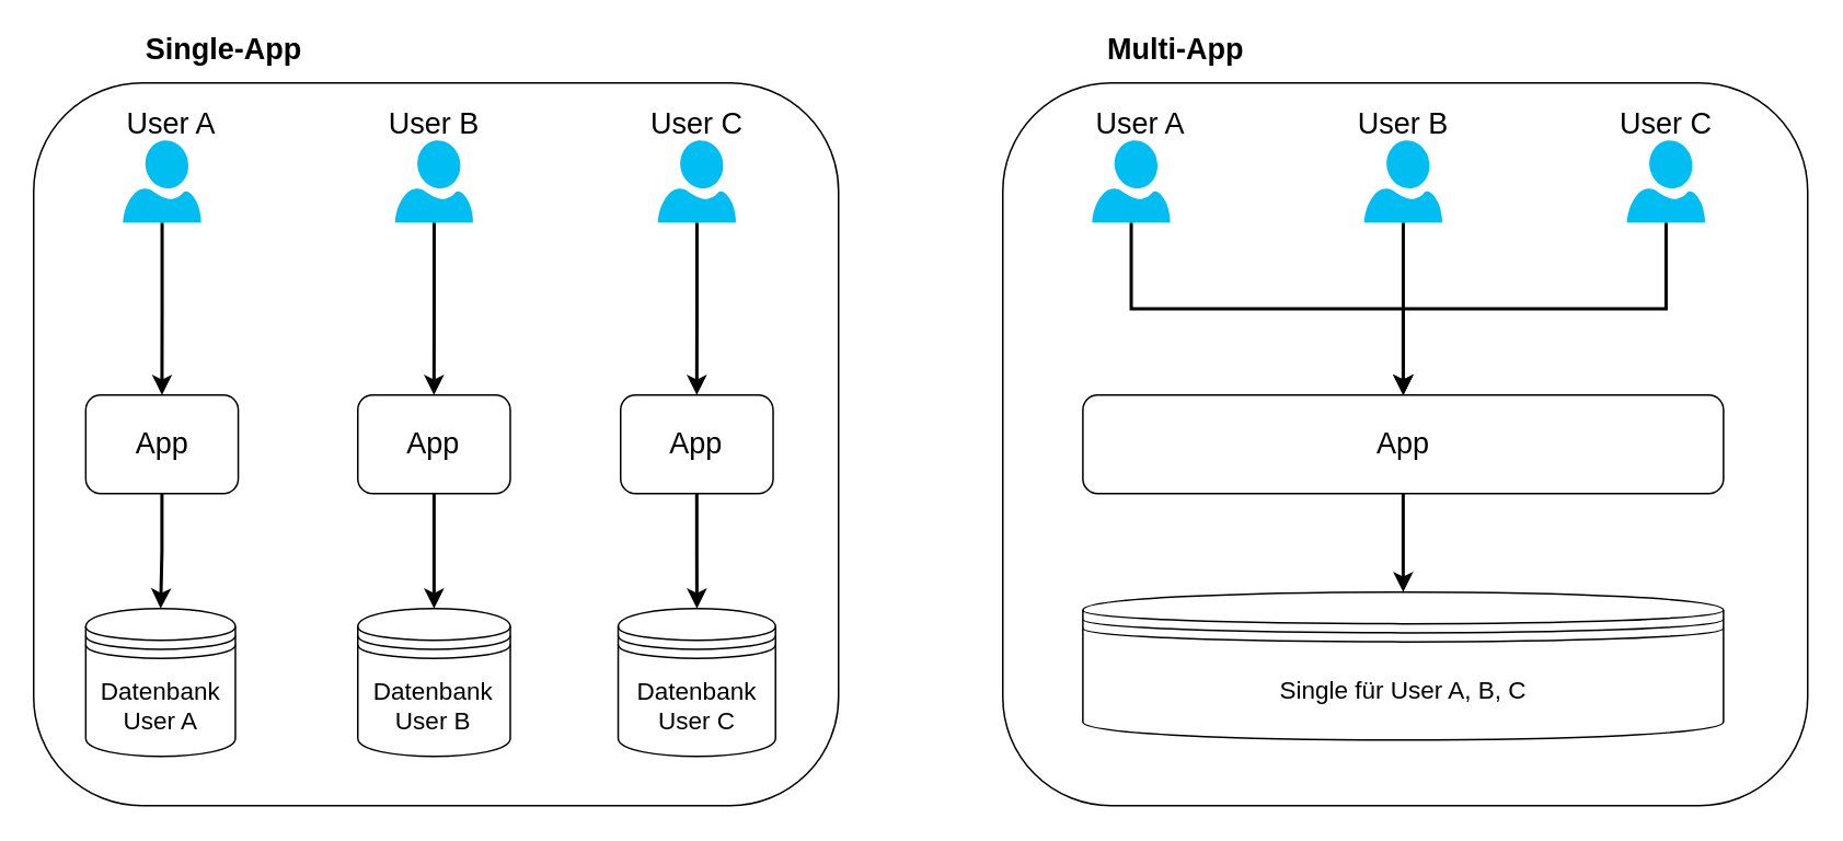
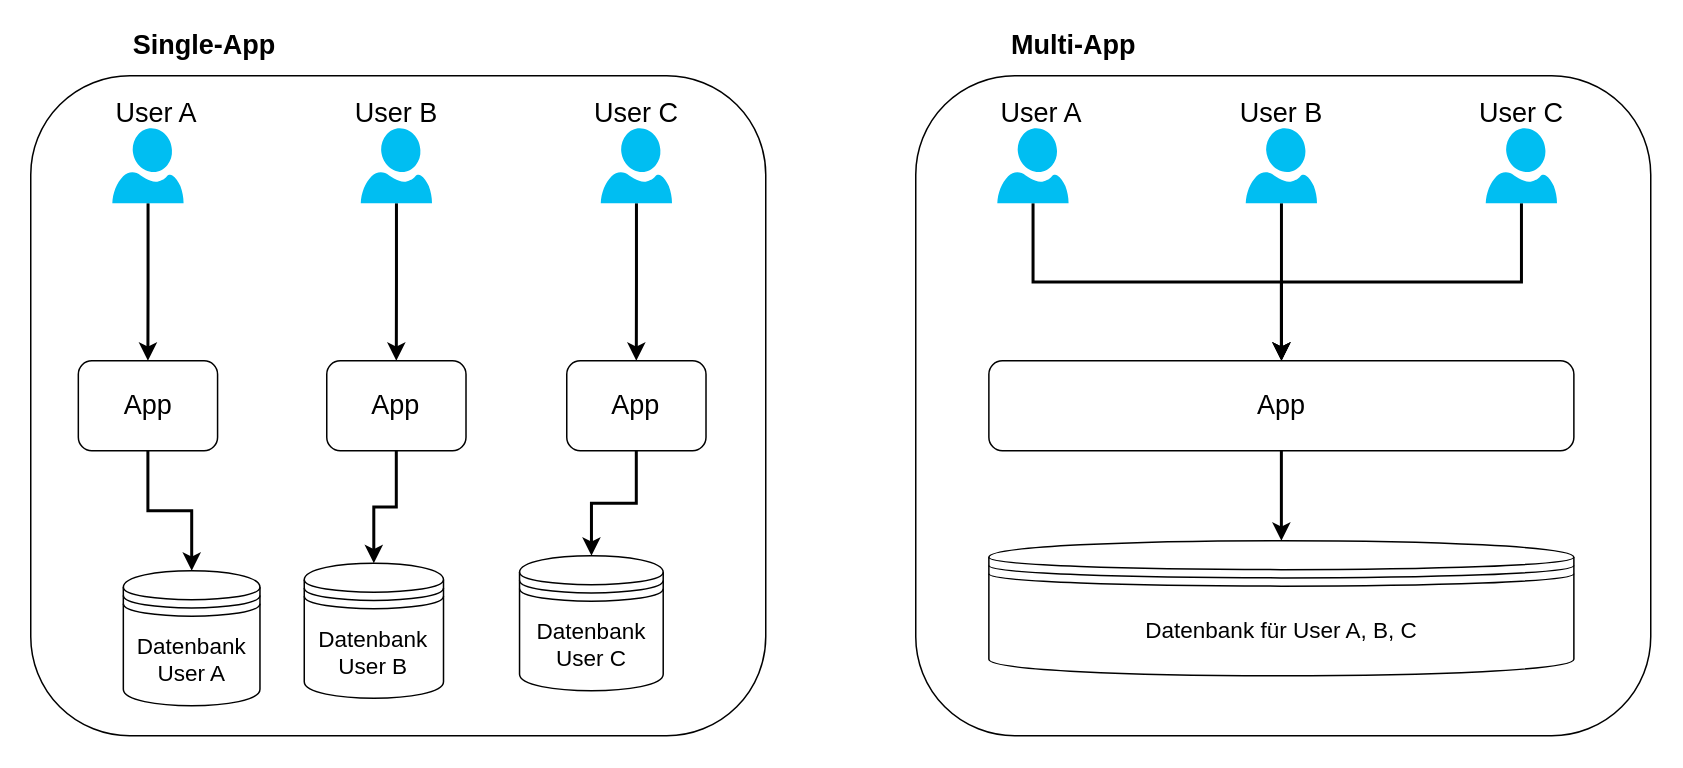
  <mxCell id="0" />
  <mxCell id="1" parent="0" />
  <mxCell id="2" value="" style="rounded=1;whiteSpace=wrap;html=1;" parent="1" vertex="1"><mxGeometry x="20" y="50" width="490" height="440" as="geometry" /></mxCell>
  <mxCell id="3" value="" style="edgeStyle=orthogonalEdgeStyle;rounded=0;orthogonalLoop=1;jettySize=auto;html=1;strokeWidth=2;" parent="1" source="17" target="12" edge="1"><mxGeometry relative="1" as="geometry" /></mxCell>
  <mxCell id="4" value="" style="edgeStyle=orthogonalEdgeStyle;rounded=0;orthogonalLoop=1;jettySize=auto;html=1;strokeWidth=2;" parent="1" source="5" target="16" edge="1"><mxGeometry relative="1" as="geometry" /></mxCell>
  <mxCell id="5" value="" style="verticalLabelPosition=bottom;html=1;verticalAlign=top;align=center;strokeColor=none;fillColor=#00BEF2;shape=mxgraph.azure.user;" parent="1" vertex="1"><mxGeometry x="74.38" y="85" width="47.5" height="50" as="geometry" /></mxCell>
  <mxCell id="6" value="" style="edgeStyle=orthogonalEdgeStyle;rounded=0;orthogonalLoop=1;jettySize=auto;html=1;strokeWidth=2;" parent="1" source="7" target="14" edge="1"><mxGeometry relative="1" as="geometry" /></mxCell>
  <mxCell id="7" value="" style="verticalLabelPosition=bottom;html=1;verticalAlign=top;align=center;strokeColor=none;fillColor=#00BEF2;shape=mxgraph.azure.user;" parent="1" vertex="1"><mxGeometry x="400" y="85" width="47.5" height="50" as="geometry" /></mxCell>
- <mxCell id="8" value="&lt;font style=&quot;font-size: 15px&quot;&gt;Datenbank User A&lt;/font&gt;" style="shape=datastore;whiteSpace=wrap;html=1;" parent="1" vertex="1"><mxGeometry x="51.72" y="370" width="91.09" height="90" as="geometry" /></mxCell>
- <mxCell id="9" value="&lt;font style=&quot;font-size: 15px&quot;&gt;Datenbank User B&lt;/font&gt;" style="shape=datastore;whiteSpace=wrap;html=1;" parent="1" vertex="1"><mxGeometry x="217.34" y="370" width="92.83" height="90" as="geometry" /></mxCell>
- <mxCell id="10" value="&lt;font style=&quot;font-size: 15px&quot;&gt;Datenbank User C&lt;/font&gt;" style="shape=datastore;whiteSpace=wrap;html=1;" parent="1" vertex="1"><mxGeometry x="375.86" y="370" width="95.78" height="90" as="geometry" /></mxCell>
+ <mxCell id="8" value="&lt;font style=&quot;font-size: 15px&quot;&gt;Datenbank User A&lt;/font&gt;" style="shape=datastore;whiteSpace=wrap;html=1;" parent="1" vertex="1"><mxGeometry x="81.72" y="380" width="91.09" height="90" as="geometry" /></mxCell>
+ <mxCell id="9" value="&lt;font style=&quot;font-size: 15px&quot;&gt;Datenbank User B&lt;/font&gt;" style="shape=datastore;whiteSpace=wrap;html=1;" parent="1" vertex="1"><mxGeometry x="202.34" y="375" width="92.83" height="90" as="geometry" /></mxCell>
+ <mxCell id="10" value="&lt;font style=&quot;font-size: 15px&quot;&gt;Datenbank User C&lt;/font&gt;" style="shape=datastore;whiteSpace=wrap;html=1;" parent="1" vertex="1"><mxGeometry x="345.86" y="370" width="95.78" height="90" as="geometry" /></mxCell>
  <mxCell id="11" value="" style="edgeStyle=orthogonalEdgeStyle;rounded=0;orthogonalLoop=1;jettySize=auto;html=1;strokeWidth=2;" parent="1" source="12" target="9" edge="1"><mxGeometry relative="1" as="geometry" /></mxCell>
  <mxCell id="12" value="&lt;font style=&quot;font-size: 18px&quot;&gt;App&lt;br&gt;&lt;/font&gt;" style="rounded=1;whiteSpace=wrap;html=1;" parent="1" vertex="1"><mxGeometry x="217.34" y="240" width="92.83" height="60" as="geometry" /></mxCell>
  <mxCell id="13" value="" style="edgeStyle=orthogonalEdgeStyle;rounded=0;orthogonalLoop=1;jettySize=auto;html=1;strokeWidth=2;" parent="1" source="14" target="10" edge="1"><mxGeometry relative="1" as="geometry" /></mxCell>
  <mxCell id="14" value="&lt;font style=&quot;font-size: 18px&quot;&gt;App&lt;br&gt;&lt;/font&gt;" style="rounded=1;whiteSpace=wrap;html=1;" parent="1" vertex="1"><mxGeometry x="377.34" y="240" width="92.83" height="60" as="geometry" /></mxCell>
  <mxCell id="15" value="" style="edgeStyle=orthogonalEdgeStyle;rounded=0;orthogonalLoop=1;jettySize=auto;html=1;strokeWidth=2;" parent="1" source="16" target="8" edge="1"><mxGeometry relative="1" as="geometry" /></mxCell>
  <mxCell id="16" value="&lt;font style=&quot;font-size: 18px&quot;&gt;App&lt;br&gt;&lt;/font&gt;" style="rounded=1;whiteSpace=wrap;html=1;" parent="1" vertex="1"><mxGeometry x="51.72" y="240" width="92.83" height="60" as="geometry" /></mxCell>
  <mxCell id="17" value="" style="verticalLabelPosition=bottom;html=1;verticalAlign=top;align=center;strokeColor=none;fillColor=#00BEF2;shape=mxgraph.azure.user;fontStyle=1" parent="1" vertex="1"><mxGeometry x="240" y="85" width="47.5" height="50" as="geometry" /></mxCell>
  <mxCell id="18" value="" style="rounded=1;whiteSpace=wrap;html=1;" parent="1" vertex="1"><mxGeometry x="610" y="50" width="490" height="440" as="geometry" /></mxCell>
  <mxCell id="19" value="" style="edgeStyle=orthogonalEdgeStyle;rounded=0;orthogonalLoop=1;jettySize=auto;html=1;strokeWidth=2;" parent="1" source="20" target="24" edge="1"><mxGeometry relative="1" as="geometry" /></mxCell>
  <mxCell id="20" value="" style="verticalLabelPosition=bottom;html=1;verticalAlign=top;align=center;strokeColor=none;fillColor=#00BEF2;shape=mxgraph.azure.user;" parent="1" vertex="1"><mxGeometry x="664.38" y="85" width="47.5" height="50" as="geometry" /></mxCell>
  <mxCell id="21" value="" style="edgeStyle=orthogonalEdgeStyle;rounded=0;orthogonalLoop=1;jettySize=auto;html=1;strokeWidth=2;" parent="1" source="22" target="24" edge="1"><mxGeometry relative="1" as="geometry" /></mxCell>
  <mxCell id="22" value="" style="verticalLabelPosition=bottom;html=1;verticalAlign=top;align=center;strokeColor=none;fillColor=#00BEF2;shape=mxgraph.azure.user;" parent="1" vertex="1"><mxGeometry x="990" y="85" width="47.5" height="50" as="geometry" /></mxCell>
  <mxCell id="23" value="" style="edgeStyle=orthogonalEdgeStyle;rounded=0;orthogonalLoop=1;jettySize=auto;html=1;strokeWidth=2;" parent="1" source="24" target="27" edge="1"><mxGeometry relative="1" as="geometry" /></mxCell>
  <mxCell id="24" value="&lt;font style=&quot;font-size: 18px&quot;&gt;App&lt;br&gt;&lt;/font&gt;" style="rounded=1;whiteSpace=wrap;html=1;" parent="1" vertex="1"><mxGeometry x="658.75" y="240" width="390" height="60" as="geometry" /></mxCell>
  <mxCell id="25" value="" style="edgeStyle=orthogonalEdgeStyle;rounded=0;orthogonalLoop=1;jettySize=auto;html=1;strokeWidth=2;" parent="1" source="26" target="24" edge="1"><mxGeometry relative="1" as="geometry" /></mxCell>
  <mxCell id="26" value="" style="verticalLabelPosition=bottom;html=1;verticalAlign=top;align=center;strokeColor=none;fillColor=#00BEF2;shape=mxgraph.azure.user;fontStyle=1" parent="1" vertex="1"><mxGeometry x="830" y="85" width="47.5" height="50" as="geometry" /></mxCell>
- <mxCell id="27" value="&lt;font style=&quot;font-size: 15px&quot;&gt;Single für User A, B, C&lt;/font&gt;" style="shape=datastore;whiteSpace=wrap;html=1;" parent="1" vertex="1"><mxGeometry x="658.75" y="360" width="390" height="90" as="geometry" /></mxCell>
+ <mxCell id="27" value="&lt;font style=&quot;font-size: 15px&quot;&gt;Datenbank für User A, B, C&lt;/font&gt;" style="shape=datastore;whiteSpace=wrap;html=1;" parent="1" vertex="1"><mxGeometry x="658.75" y="360" width="390" height="90" as="geometry" /></mxCell>
  <mxCell id="28" value="&lt;font style=&quot;font-size: 18px&quot;&gt;&lt;b&gt;Single-App&lt;/b&gt;&lt;/font&gt;" style="text;html=1;strokeColor=none;fillColor=none;align=center;verticalAlign=middle;whiteSpace=wrap;rounded=0;" parent="1" vertex="1"><mxGeometry x="51.72" y="20" width="168.28" height="20" as="geometry" /></mxCell>
  <mxCell id="29" value="&lt;font style=&quot;font-size: 18px&quot;&gt;&lt;b&gt;Multi-App&lt;/b&gt;&lt;/font&gt;" style="text;html=1;strokeColor=none;fillColor=none;align=center;verticalAlign=middle;whiteSpace=wrap;rounded=0;" parent="1" vertex="1"><mxGeometry x="658.75" y="20" width="112.5" height="20" as="geometry" /></mxCell>
  <mxCell id="30" value="&lt;span style=&quot;font-size: 18px&quot;&gt;User A&lt;/span&gt;" style="text;html=1;strokeColor=none;fillColor=none;align=center;verticalAlign=middle;whiteSpace=wrap;rounded=0;" parent="1" vertex="1"><mxGeometry x="74.38" y="65" width="60" height="20" as="geometry" /></mxCell>
  <mxCell id="31" value="&lt;span style=&quot;font-size: 18px&quot;&gt;User B&lt;/span&gt;" style="text;html=1;strokeColor=none;fillColor=none;align=center;verticalAlign=middle;whiteSpace=wrap;rounded=0;" parent="1" vertex="1"><mxGeometry x="233.75" y="65" width="60" height="20" as="geometry" /></mxCell>
  <mxCell id="32" value="&lt;span style=&quot;font-size: 18px&quot;&gt;User C&lt;/span&gt;" style="text;html=1;strokeColor=none;fillColor=none;align=center;verticalAlign=middle;whiteSpace=wrap;rounded=0;" parent="1" vertex="1"><mxGeometry x="393.75" y="65" width="60" height="20" as="geometry" /></mxCell>
  <mxCell id="33" value="&lt;span style=&quot;font-size: 18px&quot;&gt;User A&lt;/span&gt;" style="text;html=1;strokeColor=none;fillColor=none;align=center;verticalAlign=middle;whiteSpace=wrap;rounded=0;" parent="1" vertex="1"><mxGeometry x="664.38" y="65" width="60" height="20" as="geometry" /></mxCell>
  <mxCell id="34" value="&lt;span style=&quot;font-size: 18px&quot;&gt;User B&lt;/span&gt;" style="text;html=1;strokeColor=none;fillColor=none;align=center;verticalAlign=middle;whiteSpace=wrap;rounded=0;" parent="1" vertex="1"><mxGeometry x="823.75" y="65" width="60" height="20" as="geometry" /></mxCell>
  <mxCell id="35" value="&lt;span style=&quot;font-size: 18px&quot;&gt;User C&lt;/span&gt;" style="text;html=1;strokeColor=none;fillColor=none;align=center;verticalAlign=middle;whiteSpace=wrap;rounded=0;" parent="1" vertex="1"><mxGeometry x="983.75" y="65" width="60" height="20" as="geometry" /></mxCell>
